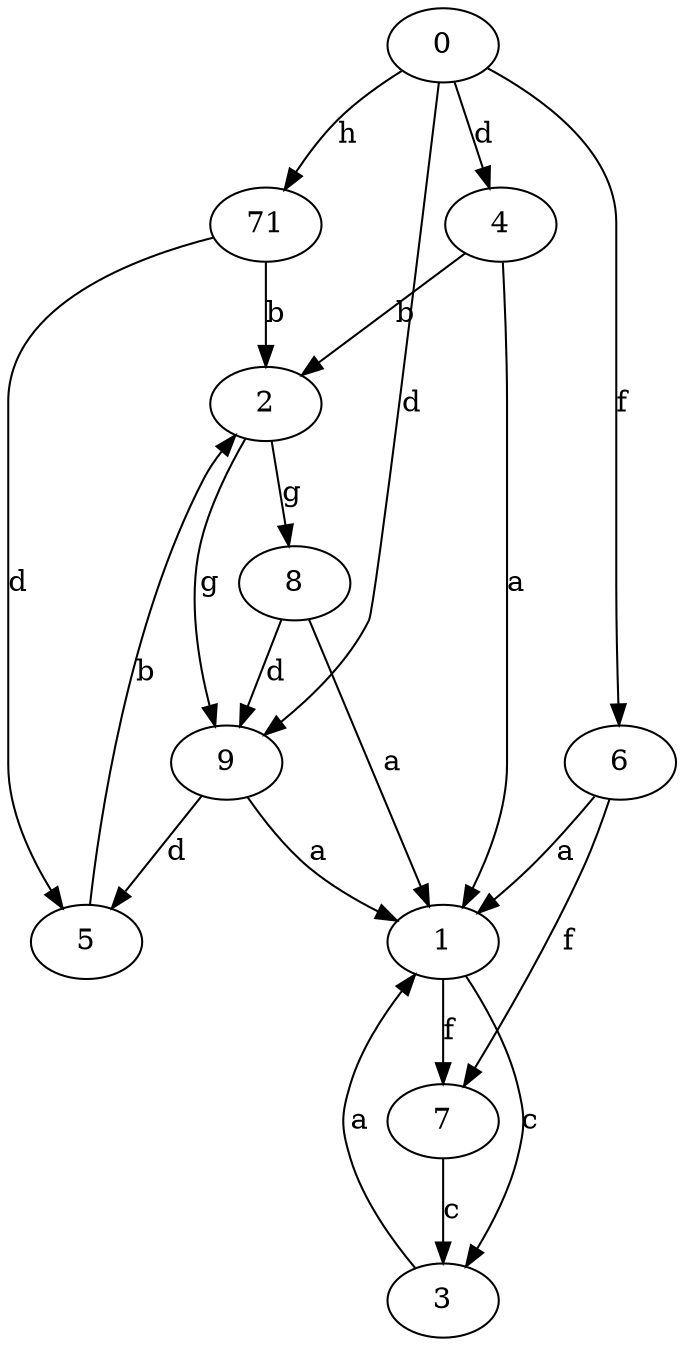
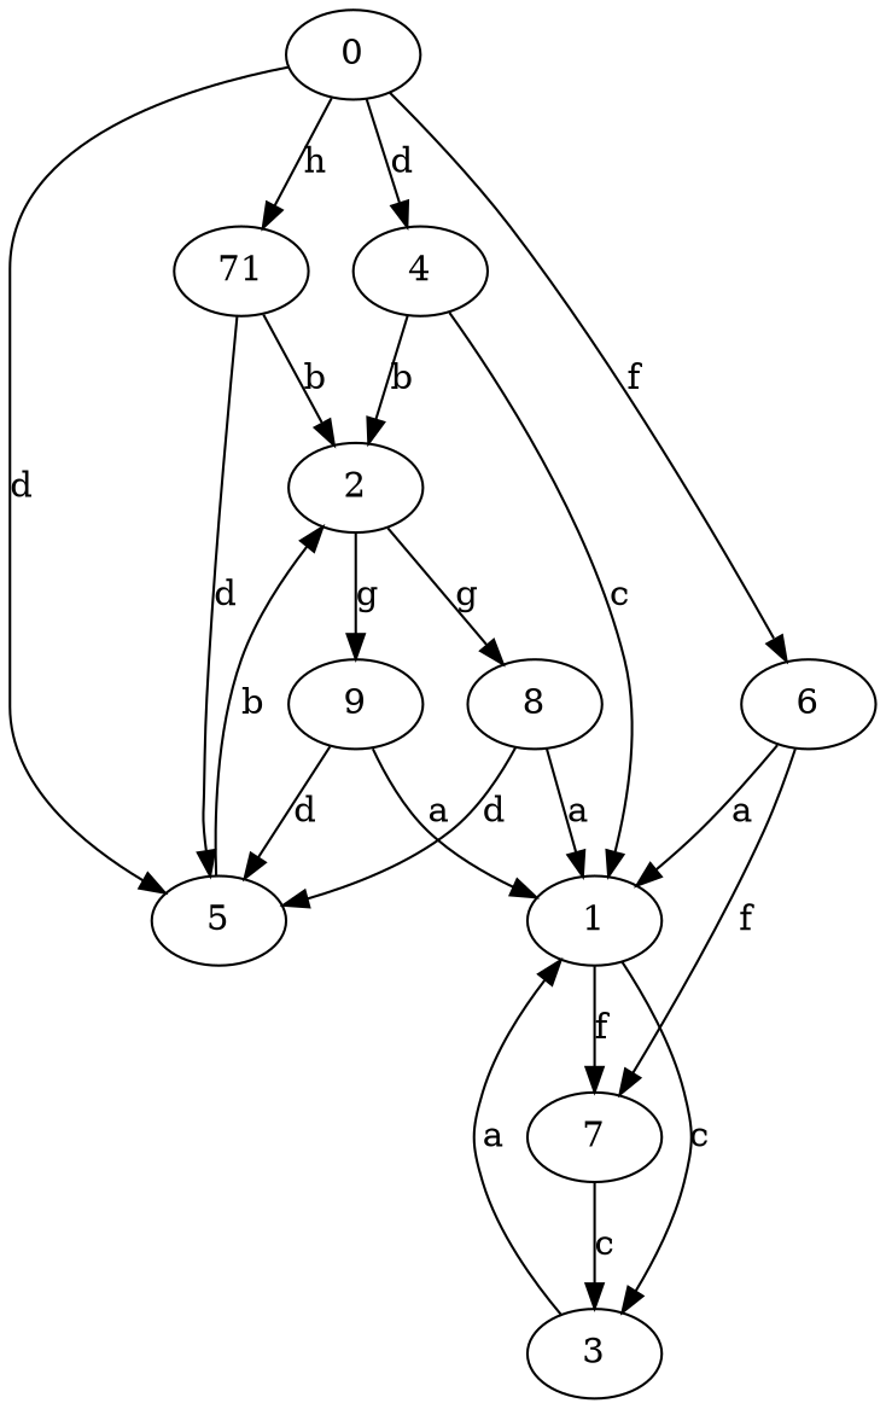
  strict digraph {
    0
    4
    5
    6
    n5 [label=71]
    1
    2
    7
    3
    8
    9
    0 -> 4 [label=d]
-   0 -> 9 [label=d]
+   0 -> 5 [label=d]
    0 -> 6 [label=f]
    0 -> n5 [label=h]
-   4 -> 1 [label=a]
+   4 -> 1 [label=c]
    4 -> 2 [label=b]
    5 -> 2 [label=b]
    6 -> 1 [label=a]
    6 -> 7 [label=f]
    n5 -> 5 [label=d]
    n5 -> 2 [label=b]
    1 -> 7 [label=f]
    1 -> 3 [label=c]
    2 -> 8 [label=g]
    2 -> 9 [label=g]
    7 -> 3 [label=c]
    3 -> 1 [label=a]
-   8 -> 9 [label=d]
+   8 -> 5 [label=d]
    8 -> 1 [label=a]
    9 -> 5 [label=d]
    9 -> 1 [label=a]
  }
